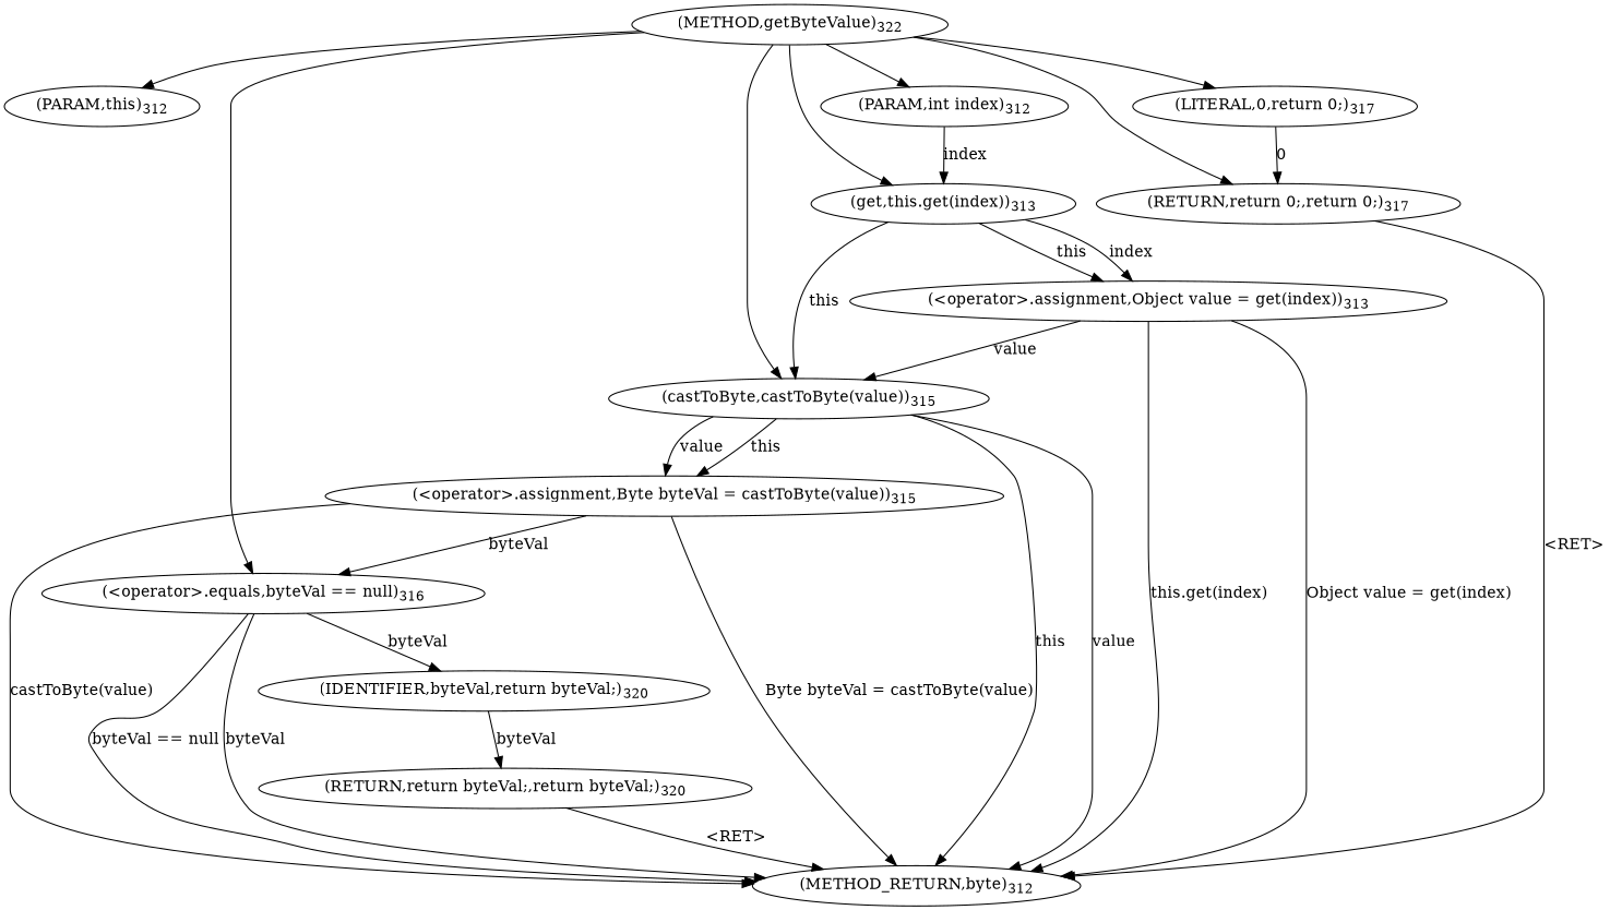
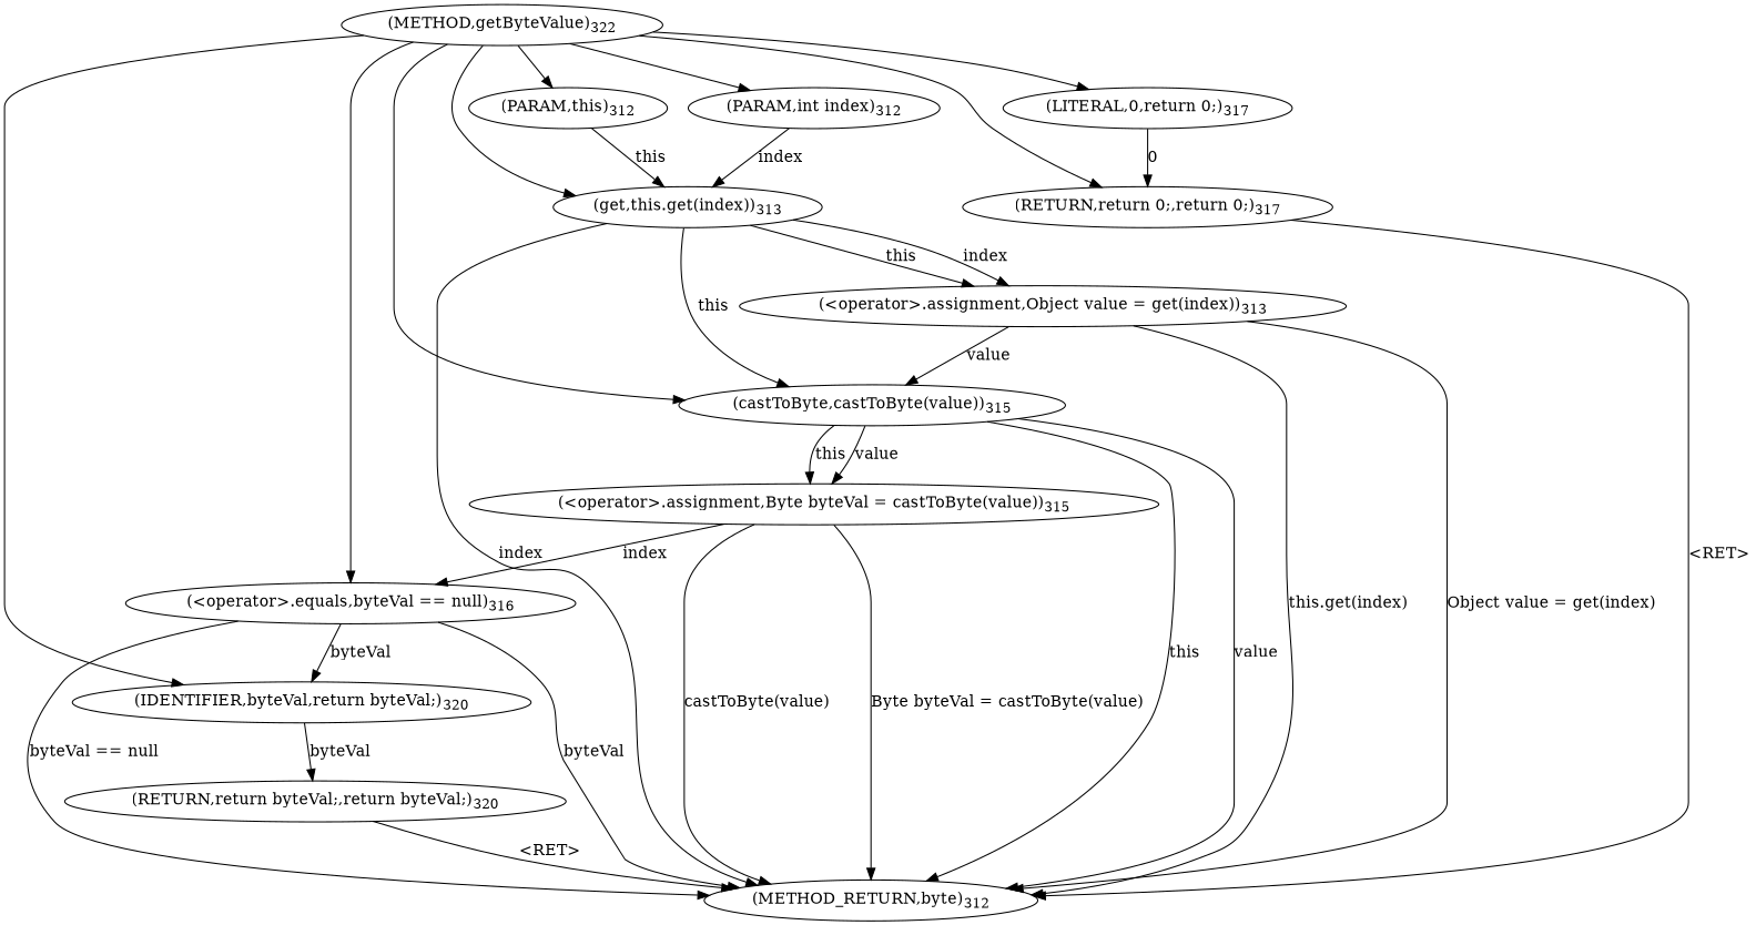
  digraph {
    fontname="DejaVu Serif"
    node [fontname="DejaVu Serif"]
    edge [fontname="DejaVu Serif"]
    n1 [label=<(METHOD,getByteValue)<SUB>322</SUB>>]
    n2 [label=<(PARAM,this)<SUB>312</SUB>>]
    n3 [label=<(PARAM,int index)<SUB>312</SUB>>]
    n4 [label=<(&lt;operator&gt;.equals,byteVal == null)<SUB>316</SUB>>]
    n5 [label=<(IDENTIFIER,byteVal,return byteVal;)<SUB>320</SUB>>]
    n6 [label=<(get,this.get(index))<SUB>313</SUB>>]
    n7 [label=<(castToByte,castToByte(value))<SUB>315</SUB>>]
    n8 [label=<(RETURN,return 0;,return 0;)<SUB>317</SUB>>]
    n9 [label=<(LITERAL,0,return 0;)<SUB>317</SUB>>]
    n10 [label=<(METHOD_RETURN,byte)<SUB>312</SUB>>]
    n11 [label=<(RETURN,return byteVal;,return byteVal;)<SUB>320</SUB>>]
    n12 [label=<(&lt;operator&gt;.assignment,Object value = get(index))<SUB>313</SUB>>]
    n13 [label=<(&lt;operator&gt;.assignment,Byte byteVal = castToByte(value))<SUB>315</SUB>>]
    n1 -> n2
    n1 -> n3
    n1 -> n4
+   n1 -> n5
    n1 -> n6
    n1 -> n7
    n1 -> n8
    n1 -> n9
+   n2 -> n6 [label=this]
    n3 -> n6 [label=index]
    n4 -> n5 [label=byteVal]
    n4 -> n10 [label=byteVal]
    n4 -> n10 [label="byteVal == null"]
    n5 -> n11 [label=byteVal]
    n6 -> n7 [label=this]
+   n6 -> n10 [label=index]
    n6 -> n12 [label=this]
    n6 -> n12 [label=index]
    n7 -> n10 [label=this]
    n7 -> n10 [label=value]
    n7 -> n13 [label=this]
    n7 -> n13 [label=value]
    n8 -> n10 [label="&lt;RET&gt;"]
    n9 -> n8 [label=0]
    n11 -> n10 [label="&lt;RET&gt;"]
    n12 -> n7 [label=value]
    n12 -> n10 [label="this.get(index)"]
    n12 -> n10 [label="Object value = get(index)"]
-   n13 -> n4 [label=byteVal]
+   n13 -> n4 [label=index]
    n13 -> n10 [label="castToByte(value)"]
    n13 -> n10 [label="Byte byteVal = castToByte(value)"]
  }
